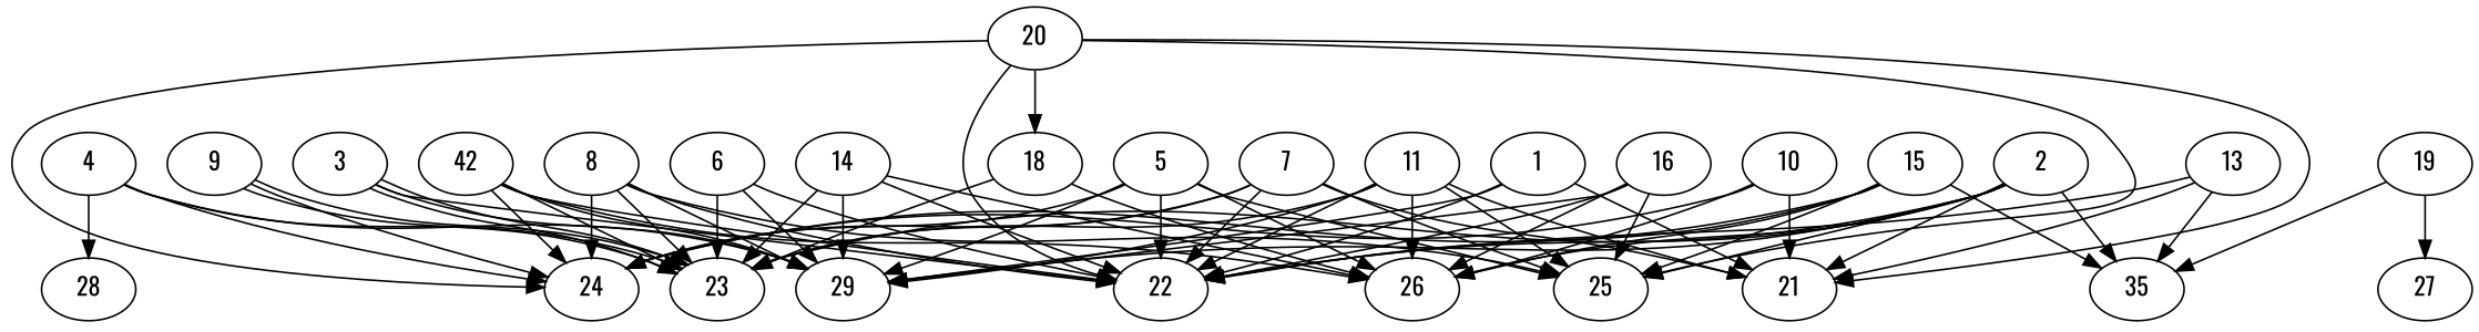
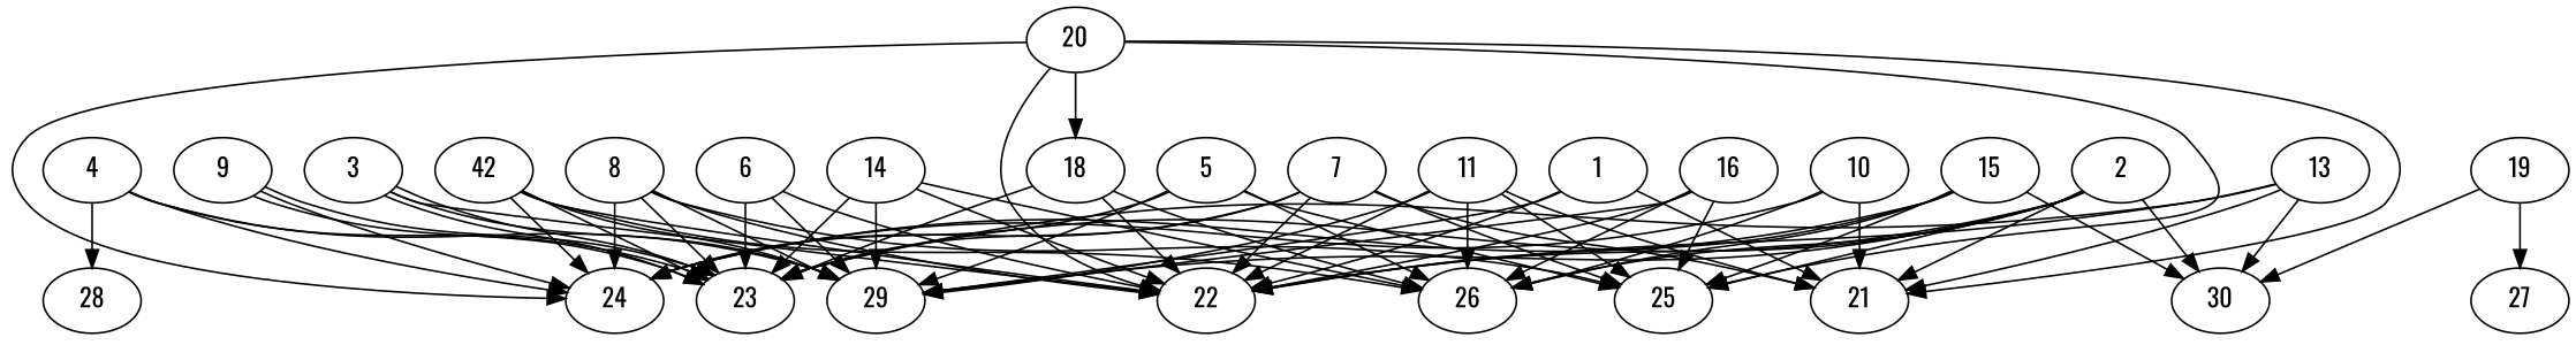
  digraph {
    fontname=Oswald
    node [alpha=0.01 fontname=Oswald]
    edge [fontname=Oswald]
    1 [expect_size=35120128]
    21 [alpha=0.12 expect_size=20952064]
    22 [alpha=0.16 expect_size=43074560]
    29 [alpha=0.15 expect_size=48728064]
    2 [alpha=0.03 expect_size=46622720]
    23 [alpha=0.11 expect_size=16858112]
    25 [expect_size=13509632]
    26 [alpha=0.17 expect_size=46763008]
-   30 [alpha=0.14 expect_size=27795456 label=35]
+   30 [alpha=0.14 expect_size=27795456]
    3 [alpha=0.00 expect_size=30416896]
    4 [alpha=0.10 expect_size=6775808]
    24 [alpha=0.06 expect_size=23255040]
    28 [alpha=0.18 expect_size=28542976]
    5 [alpha=0.04 expect_size=49925120]
    6 [alpha=0.14 expect_size=10697728]
    7 [alpha=0.02 expect_size=20938752]
    8 [expect_size=37153792]
    9 [expect_size=7170048]
    10 [alpha=0.08 expect_size=7262208]
    11 [alpha=0.09 expect_size=11701248]
    n21 [alpha=0.09 expect_size=14082048 label=42]
    13 [alpha=0.03 expect_size=20695040]
    14 [alpha=0.16 expect_size=20759552]
    15 [alpha=0.14 expect_size=43214848]
    16 [alpha=0.16 expect_size=6591488]
    18 [alpha=0.09 expect_size=44318720]
    19 [alpha=0.11 expect_size=46639104]
    27 [expect_size=38486016]
    20 [alpha=0.05 expect_size=49593344]
    1 -> 21
    1 -> 22
    1 -> 29
    2 -> 21
    2 -> 22
    2 -> 29
    2 -> 23
    2 -> 25
    2 -> 26
    2 -> 30
    3 -> 22
    3 -> 29
    3 -> 23
    3 -> 23
    4 -> 29
    4 -> 23
    4 -> 24
    4 -> 28
    5 -> 29
    5 -> 25
    5 -> 26
    5 -> 24
    6 -> 22
    6 -> 29
    6 -> 23
    7 -> 21
    7 -> 22
    7 -> 23
    7 -> 25
    7 -> 24
    8 -> 22
    8 -> 29
    8 -> 23
    8 -> 25
    8 -> 24
    9 -> 23
    9 -> 23
    9 -> 24
    10 -> 21
    10 -> 26
    10 -> 24
    11 -> 21
    11 -> 22
    11 -> 29
    11 -> 25
    11 -> 26
    n21 -> 22
    n21 -> 29
    n21 -> 23
    n21 -> 26
    n21 -> 24
    13 -> 21
    13 -> 22
-   11 -> 23
+   13 -> 23
    13 -> 30
    14 -> 22
    14 -> 29
    14 -> 23
    14 -> 26
    15 -> 22
    15 -> 25
    15 -> 26
    15 -> 30
    15 -> 24
    16 -> 22
    16 -> 29
    16 -> 25
    16 -> 26
-   5 -> 22
+   18 -> 22
    18 -> 23
    18 -> 26
    19 -> 30
    19 -> 27
    20 -> 21
    20 -> 22
    20 -> 25
    20 -> 24
    20 -> 18
  }
